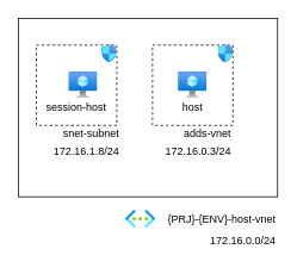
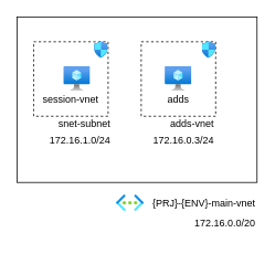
  <mxCell id="0" />
  <mxCell id="1" parent="0" />
  <mxCell id="2" value="" style="rounded=0;whiteSpace=wrap;html=1;" parent="1" vertex="1"><mxGeometry x="20" y="20" width="290" height="200" as="geometry" /></mxCell>
- <mxCell id="3" value="{PRJ}-{ENV}-host-vnet" style="text;html=1;strokeColor=none;fillColor=none;align=right;verticalAlign=middle;whiteSpace=wrap;rounded=0;" parent="1" vertex="1"><mxGeometry x="150" y="230" width="160" height="30" as="geometry" /></mxCell>
+ <mxCell id="3" value="{PRJ}-{ENV}-main-vnet" style="text;html=1;strokeColor=none;fillColor=none;align=right;verticalAlign=middle;whiteSpace=wrap;rounded=0;" parent="1" vertex="1"><mxGeometry x="150" y="230" width="160" height="30" as="geometry" /></mxCell>
  <mxCell id="4" value="" style="aspect=fixed;html=1;points=[];align=center;image;fontSize=12;image=img/lib/azure2/networking/Virtual_Networks.svg;" parent="1" vertex="1"><mxGeometry x="140" y="235" width="33.5" height="20" as="geometry" /></mxCell>
  <mxCell id="5" value="" style="rounded=0;whiteSpace=wrap;html=1;dashed=1;" parent="1" vertex="1"><mxGeometry x="170" y="50" width="90" height="90" as="geometry" /></mxCell>
  <mxCell id="6" value="adds-vnet" style="text;html=1;strokeColor=none;fillColor=none;align=right;verticalAlign=middle;whiteSpace=wrap;rounded=0;" parent="1" vertex="1"><mxGeometry x="170" y="140" width="90" height="20" as="geometry" /></mxCell>
  <mxCell id="7" value="172.16.0.3/24" style="text;html=1;strokeColor=none;fillColor=none;align=right;verticalAlign=middle;whiteSpace=wrap;rounded=0;" parent="1" vertex="1"><mxGeometry x="170" y="160" width="90" height="20" as="geometry" /></mxCell>
- <mxCell id="8" value="172.16.0.0/24" style="text;html=1;strokeColor=none;fillColor=none;align=right;verticalAlign=middle;whiteSpace=wrap;rounded=0;" parent="1" vertex="1"><mxGeometry x="230" y="255" width="80" height="30" as="geometry" /></mxCell>
+ <mxCell id="8" value="172.16.0.0/20" style="text;html=1;strokeColor=none;fillColor=none;align=right;verticalAlign=middle;whiteSpace=wrap;rounded=0;" parent="1" vertex="1"><mxGeometry x="230" y="255" width="80" height="30" as="geometry" /></mxCell>
  <mxCell id="9" value="" style="aspect=fixed;html=1;points=[];align=center;image;fontSize=12;image=img/lib/azure2/networking/Network_Security_Groups.svg;dashed=1;" parent="1" vertex="1"><mxGeometry x="243.53" y="50" width="16.47" height="20" as="geometry" /></mxCell>
  <mxCell id="10" value="" style="rounded=0;whiteSpace=wrap;html=1;dashed=1;" vertex="1" parent="1"><mxGeometry x="40" y="50" width="90" height="90" as="geometry" /></mxCell>
  <mxCell id="11" value="snet-subnet" style="text;html=1;strokeColor=none;fillColor=none;align=right;verticalAlign=middle;whiteSpace=wrap;rounded=0;" vertex="1" parent="1"><mxGeometry x="45" y="140" width="90" height="20" as="geometry" /></mxCell>
- <mxCell id="12" value="172.16.1.8/24" style="text;html=1;strokeColor=none;fillColor=none;align=right;verticalAlign=middle;whiteSpace=wrap;rounded=0;" vertex="1" parent="1"><mxGeometry x="45" y="160" width="90" height="20" as="geometry" /></mxCell>
+ <mxCell id="12" value="172.16.1.0/24" style="text;html=1;strokeColor=none;fillColor=none;align=right;verticalAlign=middle;whiteSpace=wrap;rounded=0;" vertex="1" parent="1"><mxGeometry x="45" y="160" width="90" height="20" as="geometry" /></mxCell>
  <mxCell id="13" value="" style="aspect=fixed;html=1;points=[];align=center;image;fontSize=12;image=img/lib/azure2/networking/Network_Security_Groups.svg;dashed=1;" vertex="1" parent="1"><mxGeometry x="113.53" y="50" width="16.47" height="20" as="geometry" /></mxCell>
  <mxCell id="14" value="" style="aspect=fixed;html=1;points=[];align=center;image;fontSize=12;image=img/lib/azure2/compute/Virtual_Machine.svg;" vertex="1" parent="1"><mxGeometry x="198.83" y="80" width="32.34" height="30" as="geometry" /></mxCell>
  <mxCell id="15" value="" style="aspect=fixed;html=1;points=[];align=center;image;fontSize=12;image=img/lib/azure2/compute/Virtual_Machine.svg;" vertex="1" parent="1"><mxGeometry x="76.33" y="80" width="32.34" height="30" as="geometry" /></mxCell>
- <mxCell id="16" value="session-host" style="text;html=1;strokeColor=none;fillColor=none;align=center;verticalAlign=middle;whiteSpace=wrap;rounded=0;" vertex="1" parent="1"><mxGeometry x="40" y="110" width="90" height="20" as="geometry" /></mxCell>
- <mxCell id="17" value="host" style="text;html=1;strokeColor=none;fillColor=none;align=center;verticalAlign=middle;whiteSpace=wrap;rounded=0;" vertex="1" parent="1"><mxGeometry x="170" y="110" width="90" height="20" as="geometry" /></mxCell>
+ <mxCell id="16" value="session-vnet" style="text;html=1;strokeColor=none;fillColor=none;align=center;verticalAlign=middle;whiteSpace=wrap;rounded=0;" vertex="1" parent="1"><mxGeometry x="40" y="110" width="90" height="20" as="geometry" /></mxCell>
+ <mxCell id="17" value="adds" style="text;html=1;strokeColor=none;fillColor=none;align=center;verticalAlign=middle;whiteSpace=wrap;rounded=0;" vertex="1" parent="1"><mxGeometry x="170" y="110" width="90" height="20" as="geometry" /></mxCell>
